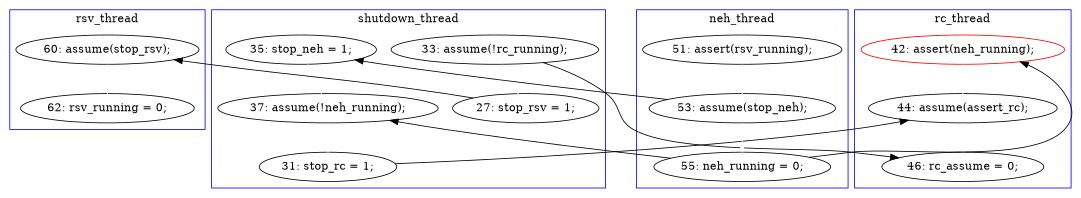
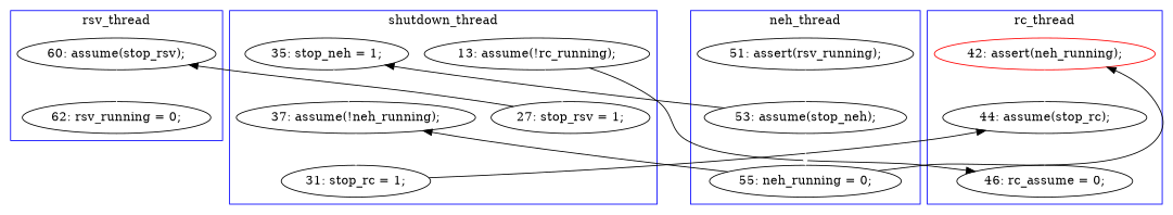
  digraph {
    edge [color=white style=solid]
    n1 [label="60: assume(stop_rsv);"]
    n2 [label="62: rsv_running = 0;"]
-   n3 [label="44: assume(assert_rc);"]
+   n3 [label="44: assume(stop_rc);"]
    n4 [label="46: rc_assume = 0;"]
    n5 [color=red label="42: assert(neh_running);"]
    n6 [label="37: assume(!neh_running);"]
    n7 [label="31: stop_rc = 1;"]
-   n8 [label="33: assume(!rc_running);"]
+   n8 [label="13: assume(!rc_running);"]
    n9 [label="35: stop_neh = 1;"]
    n10 [label="27: stop_rsv = 1;"]
    n11 [label="53: assume(stop_neh);"]
    n12 [label="55: neh_running = 0;"]
    n13 [label="51: assert(rsv_running);"]
    subgraph cluster_1 {
      color=blue
      label=rsv_thread
      n1
      n2
    }
    subgraph cluster_2 {
      color=blue
      label=rc_thread
      n3
      n4
      n5
    }
    subgraph cluster_3 {
      color=blue
      label=shutdown_thread
      n6
      n7
      n8
      n9
      n10
    }
    subgraph cluster_4 {
      color=blue
      label=neh_thread
      n11
      n12
      n13
    }
    n1 -> n2
    n3 -> n4
    n5 -> n3
    n6 -> n7
    n7 -> n3 [color=black constraint=false]
    n8 -> n4 [color=black constraint=false]
    n8 -> n10
    n9 -> n6
    n10 -> n1 [color=black constraint=false]
    n11 -> n9 [color=black constraint=false]
    n11 -> n12
    n12 -> n5 [color=black constraint=false]
    n12 -> n6 [color=black constraint=false]
    n13 -> n11
  }
